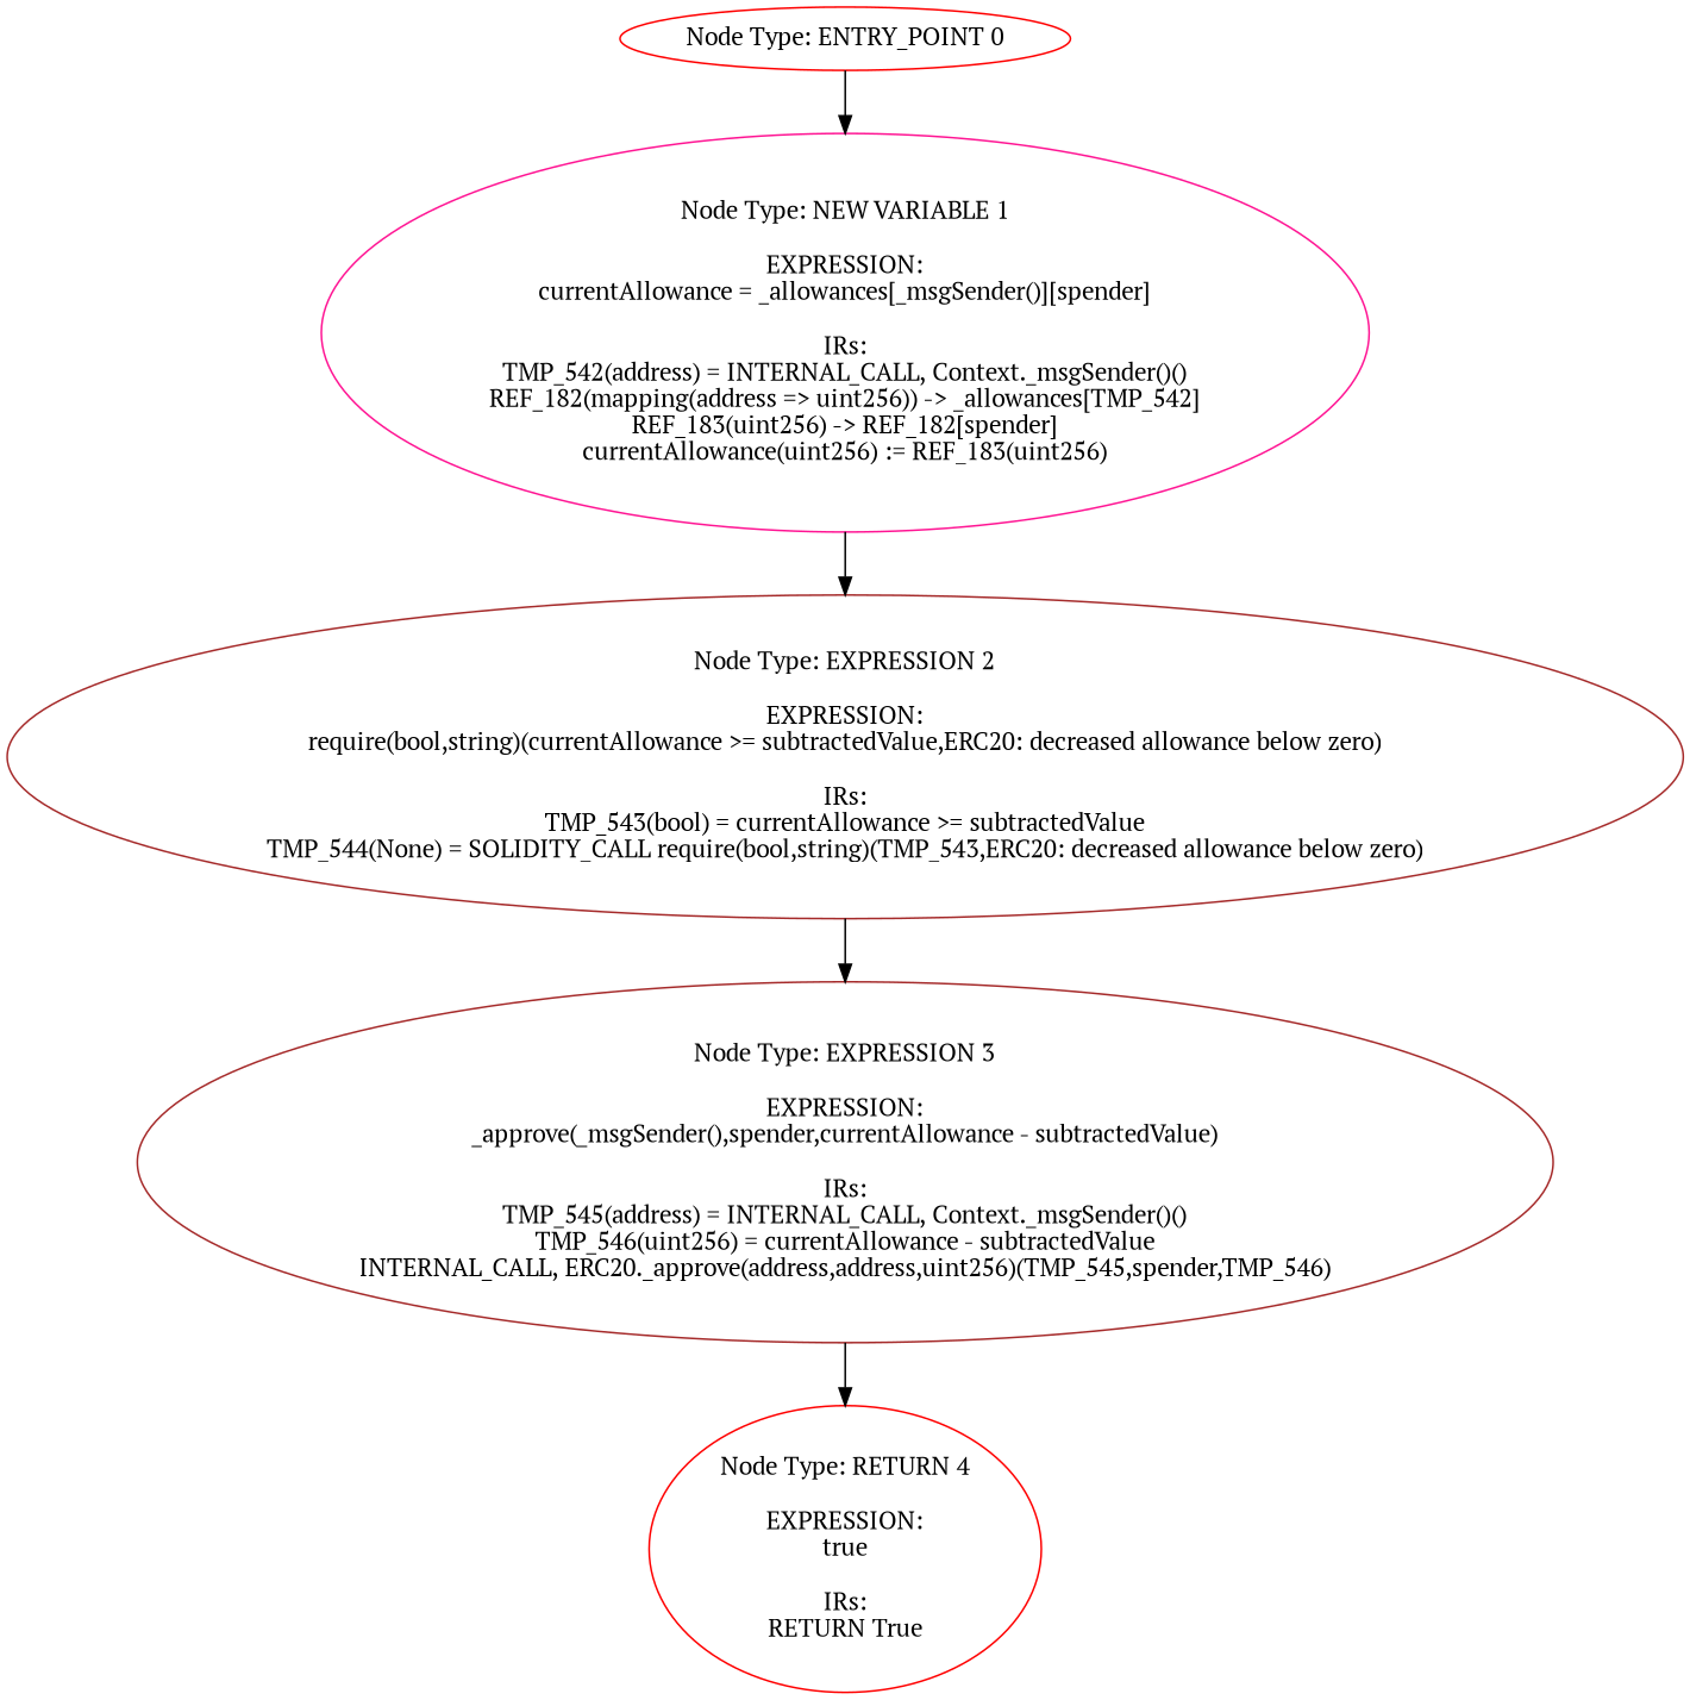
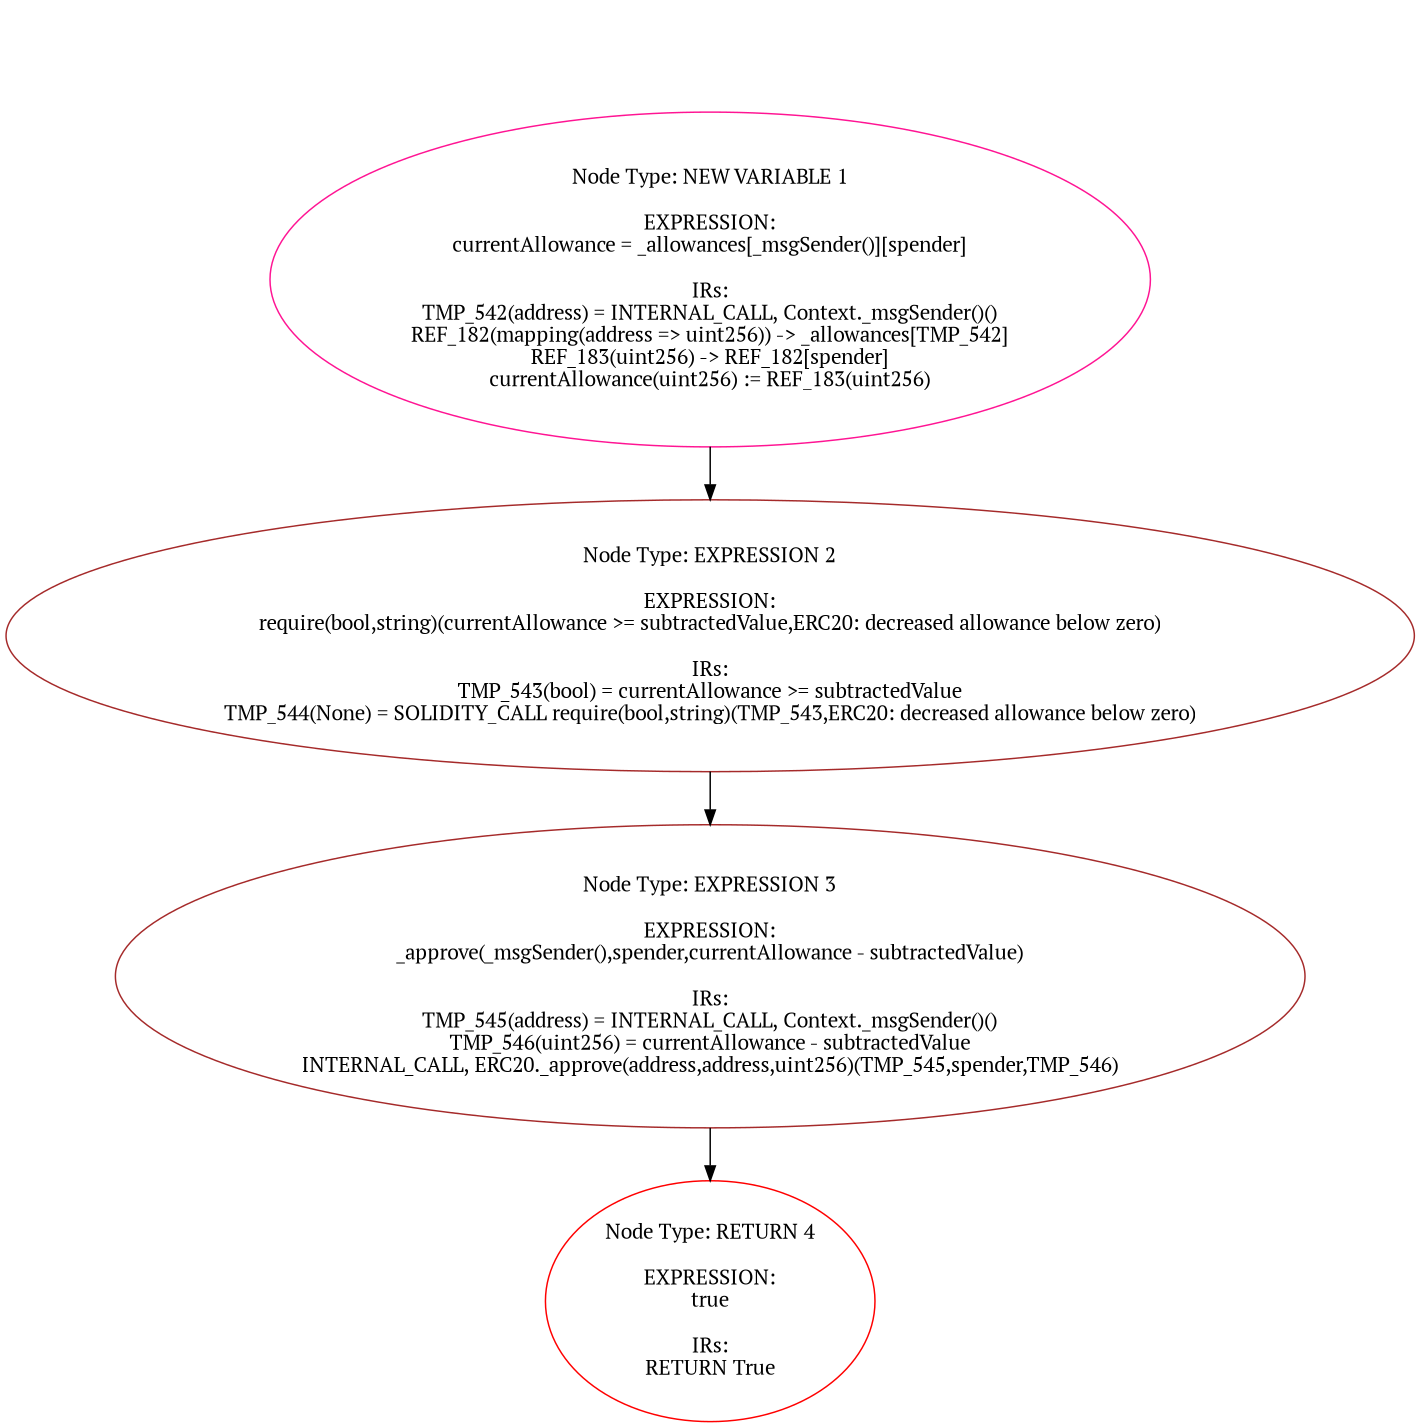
  digraph {
    fontname="PT Serif"
    node [color=red fontname="PT Serif"]
    edge [fontname="PT Serif"]
-   n1 [label="Node Type: ENTRY_POINT 0\n"]
    n2 [label="Node Type: NEW VARIABLE 1\n\nEXPRESSION:\ncurrentAllowance = _allowances[_msgSender()][spender]\n\nIRs:\nTMP_542(address) = INTERNAL_CALL, Context._msgSender()()\nREF_182(mapping(address => uint256)) -> _allowances[TMP_542]\nREF_183(uint256) -> REF_182[spender]\ncurrentAllowance(uint256) := REF_183(uint256)" color=deeppink]
    n3 [label="Node Type: EXPRESSION 2\n\nEXPRESSION:\nrequire(bool,string)(currentAllowance >= subtractedValue,ERC20: decreased allowance below zero)\n\nIRs:\nTMP_543(bool) = currentAllowance >= subtractedValue\nTMP_544(None) = SOLIDITY_CALL require(bool,string)(TMP_543,ERC20: decreased allowance below zero)" color=brown]
    n4 [label="Node Type: EXPRESSION 3\n\nEXPRESSION:\n_approve(_msgSender(),spender,currentAllowance - subtractedValue)\n\nIRs:\nTMP_545(address) = INTERNAL_CALL, Context._msgSender()()\nTMP_546(uint256) = currentAllowance - subtractedValue\nINTERNAL_CALL, ERC20._approve(address,address,uint256)(TMP_545,spender,TMP_546)" color=brown]
    n5 [label="Node Type: RETURN 4\n\nEXPRESSION:\ntrue\n\nIRs:\nRETURN True"]
-   n1 -> n2
    n2 -> n3
    n3 -> n4
    n4 -> n5
  }
